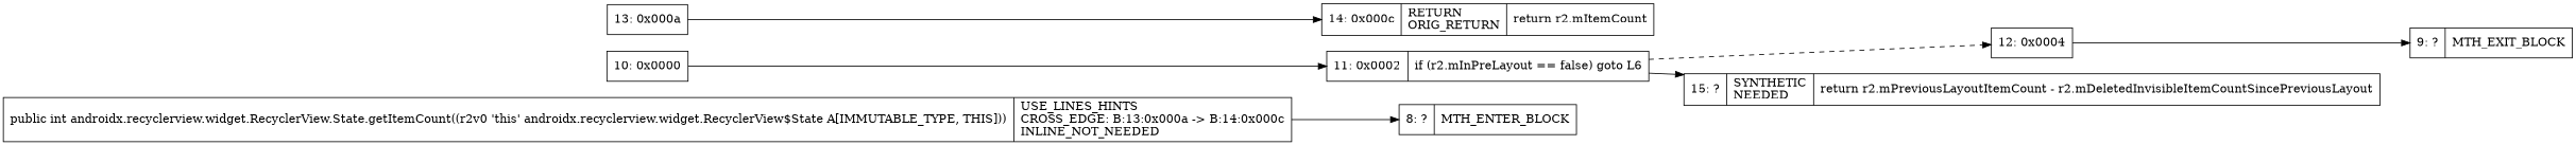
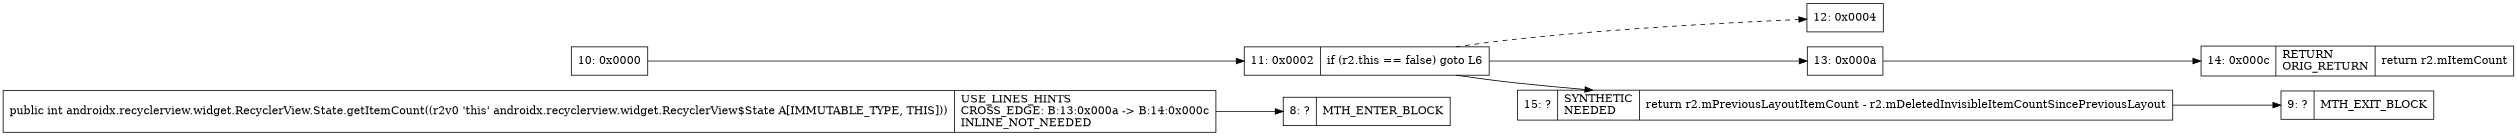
  digraph {
    rankdir=LR
    node [shape=record]
    n1 [label="{8\:\ ?|MTH_ENTER_BLOCK\l}"]
    n2 [label="{10\:\ 0x0000}"]
-   n3 [label="{11\:\ 0x0002|if (r2.mInPreLayout == false) goto L6\l}"]
+   n3 [label="{11\:\ 0x0002|if (r2.this == false) goto L6\l}"]
    n4 [label="{12\:\ 0x0004}"]
    n5 [label="{13\:\ 0x000a}"]
    n6 [label="{15\:\ ?|SYNTHETIC\lNEEDED\l|return r2.mPreviousLayoutItemCount \- r2.mDeletedInvisibleItemCountSincePreviousLayout\l}"]
    n7 [label="{14\:\ 0x000c|RETURN\lORIG_RETURN\l|return r2.mItemCount\l}"]
    n8 [label="{9\:\ ?|MTH_EXIT_BLOCK\l}"]
    n9 [label="{public int androidx.recyclerview.widget.RecyclerView.State.getItemCount((r2v0 'this' androidx.recyclerview.widget.RecyclerView$State A[IMMUTABLE_TYPE, THIS]))  | USE_LINES_HINTS\lCROSS_EDGE: B:13:0x000a \-\> B:14:0x000c\lINLINE_NOT_NEEDED\l}"]
    n2 -> n3
    n3 -> n4 [style=dashed]
+   n3 -> n5
    n3 -> n6
    n5 -> n7
-   n4 -> n8
+   n6 -> n8
    n9 -> n1
  }
